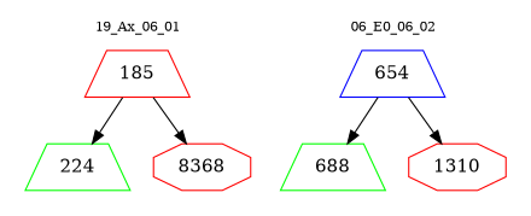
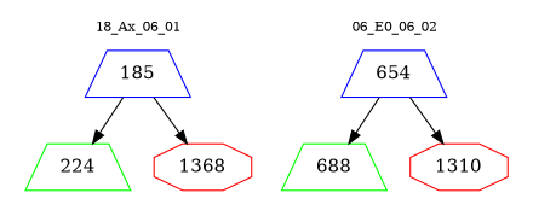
  digraph {
    node [color=blue shape=trapezium]
    edge [color=black]
-   n1 [color=red label=185]
+   n1 [label=185]
    n2 [color=green label=224]
-   n3 [color=red label=8368 shape=octagon]
+   n3 [color=red label=1368 shape=octagon]
    n4 [label=654]
    n5 [color=green label=688]
    n6 [color=red label=1310 shape=octagon]
    subgraph cluster_1 {
      color=white
      fontsize=10
-     label="19_Ax_06_01"
+     label="18_Ax_06_01"
      n1
      n2
      n3
    }
    subgraph cluster_2 {
      color=white
      fontsize=10
      label="06_E0_06_02"
      n4
      n5
      n6
    }
    n1 -> n2
    n1 -> n3
    n4 -> n5
    n4 -> n6
  }
